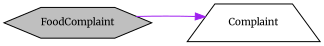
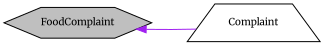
  digraph {
    rankdir=LR
    fontname=Merriweather
    node [color=black fontname=Merriweather fontsize=10 style=filled]
    n1 [fillcolor=grey75 fontcolor=black height=0.2 label=FoodComplaint shape=hexagon width=0.4]
    n2 [fillcolor=white height=0.2 label=Complaint shape=trapezium width=0.4]
-   n2 -> n1 [color=purple dir=back fontname=Merriweather fontsize=10 labelfontname=Helvetica labelfontsize=10 style=solid]
+   n1 -> n2 [color=purple dir=back fontname=Merriweather fontsize=10 labelfontname=Helvetica labelfontsize=10 style=solid]
  }
